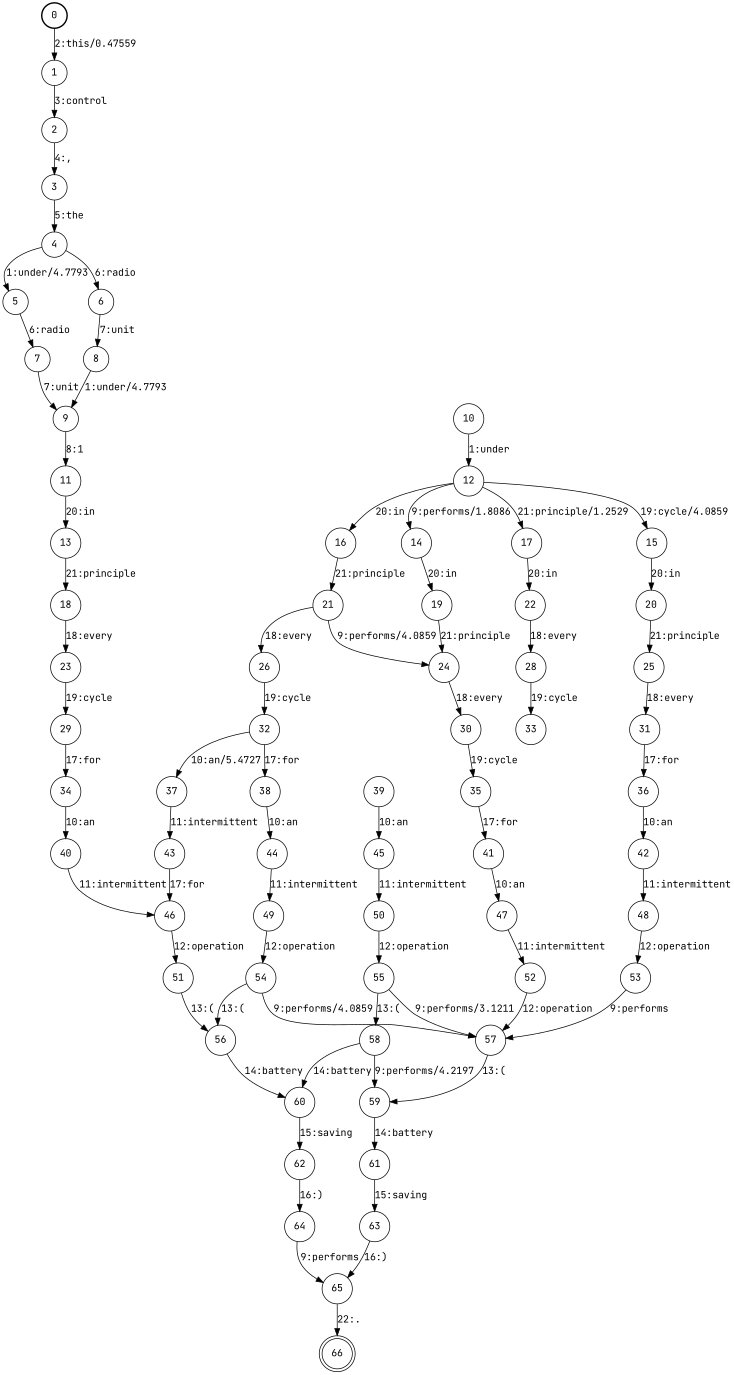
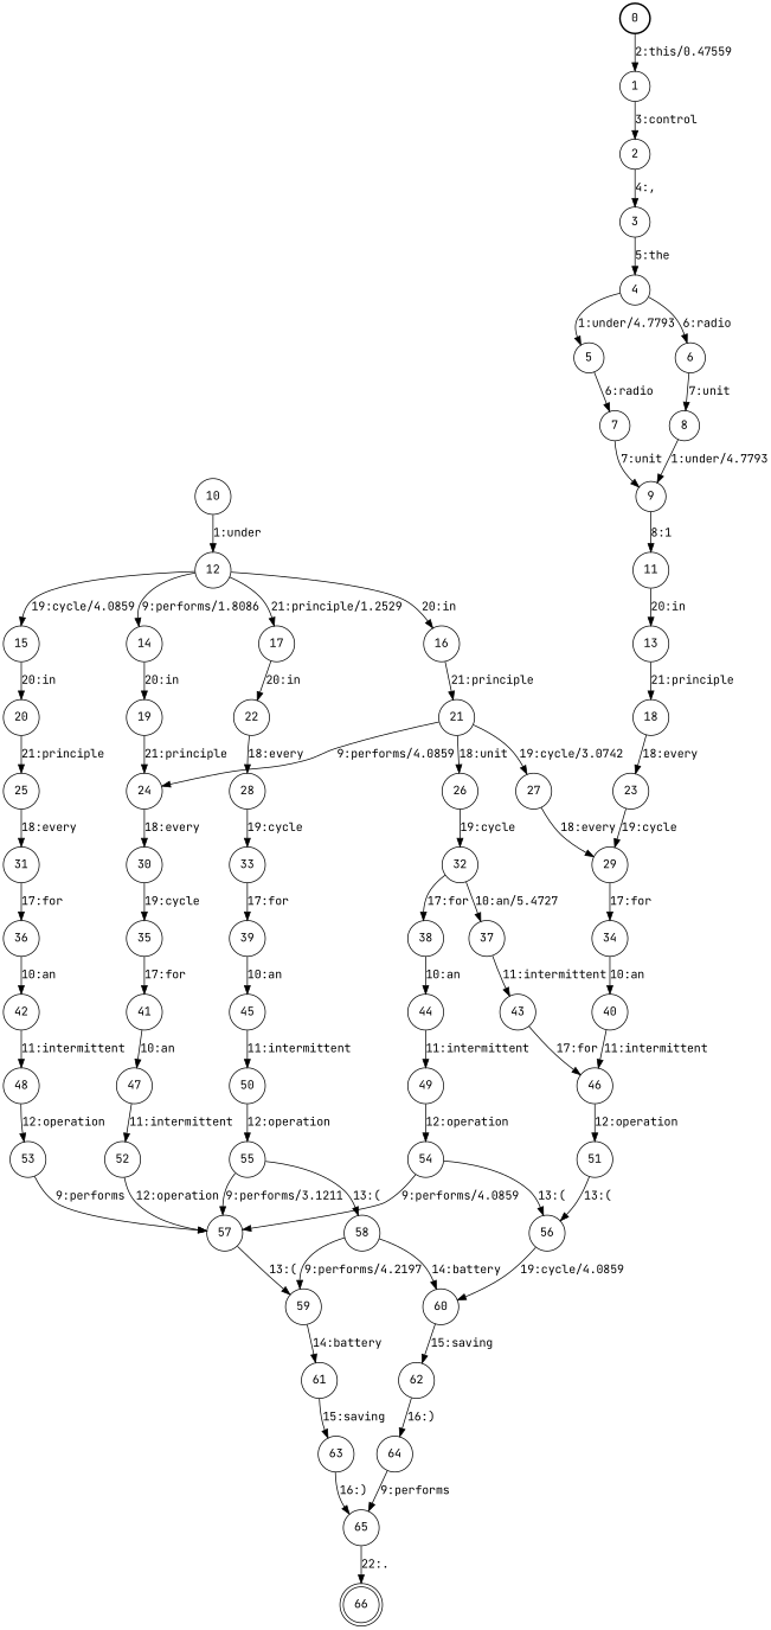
  digraph {
    fontname="JetBrains Mono"
    nodesep=0.25
    rankdir=TB
    ranksep=0.4
    node [fontname="JetBrains Mono" fontsize=14 shape=circle style=solid]
    edge [fontname="JetBrains Mono" fontsize=14]
    n1 [label=0 style=bold]
    n2 [label=1]
    n3 [label=2]
    n4 [label=3]
    n5 [label=4]
    n6 [label=5]
    n7 [label=6]
    n8 [label=7]
    n9 [label=8]
    n10 [label=9]
    n11 [label=11]
    n12 [label=10]
    n13 [label=12]
    n14 [label=13]
    n15 [label=14]
    n16 [label=15]
    n17 [label=16]
    n18 [label=17]
    n19 [label=18]
    n20 [label=19]
    n21 [label=20]
    n22 [label=21]
    n23 [label=22]
    n24 [label=23]
    n25 [label=24]
    n26 [label=25]
    n27 [label=26]
+   n28 [label=27]
    n29 [label=28]
    n30 [label=29]
    n31 [label=30]
    n32 [label=31]
    n33 [label=32]
    n34 [label=33]
    n35 [label=34]
    n36 [label=35]
    n37 [label=36]
    n38 [label=37]
    n39 [label=38]
    n40 [label=39]
    n41 [label=40]
    n42 [label=41]
    n43 [label=42]
    n44 [label=43]
    n45 [label=44]
    n46 [label=45]
    n47 [label=46]
    n48 [label=47]
    n49 [label=48]
    n50 [label=49]
    n51 [label=50]
    n52 [label=51]
    n53 [label=52]
    n54 [label=53]
    n55 [label=54]
    n56 [label=55]
    n57 [label=56]
    n58 [label=57]
    n59 [label=58]
    n60 [label=60]
    n61 [label=59]
    n62 [label=62]
    n63 [label=61]
    n64 [label=64]
    n65 [label=63]
    n66 [label=65]
    n67 [label=66 shape=doublecircle]
    n1 -> n2 [label="2:this/0.47559"]
    n2 -> n3 [label="3:control"]
    n3 -> n4 [label="4:,"]
    n4 -> n5 [label="5:the"]
    n5 -> n6 [label="1:under/4.7793"]
    n5 -> n7 [label="6:radio"]
    n6 -> n8 [label="6:radio"]
    n7 -> n9 [label="7:unit"]
    n8 -> n10 [label="7:unit"]
    n9 -> n10 [label="1:under/4.7793"]
    n10 -> n11 [label="8:1"]
    n11 -> n14 [label="20:in"]
    n12 -> n13 [label="1:under"]
    n13 -> n15 [label="9:performs/1.8086"]
    n13 -> n16 [label="19:cycle/4.0859"]
    n13 -> n17 [label="20:in"]
    n13 -> n18 [label="21:principle/1.2529"]
    n14 -> n19 [label="21:principle"]
    n15 -> n20 [label="20:in"]
    n16 -> n21 [label="20:in"]
    n17 -> n22 [label="21:principle"]
    n18 -> n23 [label="20:in"]
    n19 -> n24 [label="18:every"]
    n20 -> n25 [label="21:principle"]
    n21 -> n26 [label="21:principle"]
    n22 -> n25 [label="9:performs/4.0859"]
-   n22 -> n27 [label="18:every"]
+   n22 -> n27 [label="18:unit"]
+   n22 -> n28 [label="19:cycle/3.0742"]
    n23 -> n29 [label="18:every"]
    n24 -> n30 [label="19:cycle"]
    n25 -> n31 [label="18:every"]
    n26 -> n32 [label="18:every"]
    n27 -> n33 [label="19:cycle"]
+   n28 -> n30 [label="18:every"]
    n29 -> n34 [label="19:cycle"]
    n30 -> n35 [label="17:for"]
    n31 -> n36 [label="19:cycle"]
    n32 -> n37 [label="17:for"]
    n33 -> n38 [label="10:an/5.4727"]
    n33 -> n39 [label="17:for"]
+   n34 -> n40 [label="17:for"]
    n35 -> n41 [label="10:an"]
    n36 -> n42 [label="17:for"]
    n37 -> n43 [label="10:an"]
    n38 -> n44 [label="11:intermittent"]
    n39 -> n45 [label="10:an"]
    n40 -> n46 [label="10:an"]
    n41 -> n47 [label="11:intermittent"]
    n42 -> n48 [label="10:an"]
    n43 -> n49 [label="11:intermittent"]
    n44 -> n47 [label="17:for"]
    n45 -> n50 [label="11:intermittent"]
    n46 -> n51 [label="11:intermittent"]
    n47 -> n52 [label="12:operation"]
    n48 -> n53 [label="11:intermittent"]
    n49 -> n54 [label="12:operation"]
    n50 -> n55 [label="12:operation"]
    n51 -> n56 [label="12:operation"]
    n52 -> n57 [label="13:("]
    n53 -> n58 [label="12:operation"]
    n54 -> n58 [label="9:performs"]
    n55 -> n57 [label="13:("]
    n55 -> n58 [label="9:performs/4.0859"]
    n56 -> n58 [label="9:performs/3.1211"]
    n56 -> n59 [label="13:("]
-   n57 -> n60 [label="14:battery"]
+   n57 -> n60 [label="19:cycle/4.0859"]
    n58 -> n61 [label="13:("]
    n59 -> n60 [label="14:battery"]
    n59 -> n61 [label="9:performs/4.2197"]
    n60 -> n62 [label="15:saving"]
    n61 -> n63 [label="14:battery"]
    n62 -> n64 [label="16:)"]
    n63 -> n65 [label="15:saving"]
    n64 -> n66 [label="9:performs"]
    n65 -> n66 [label="16:)"]
    n66 -> n67 [label="22:."]
  }
